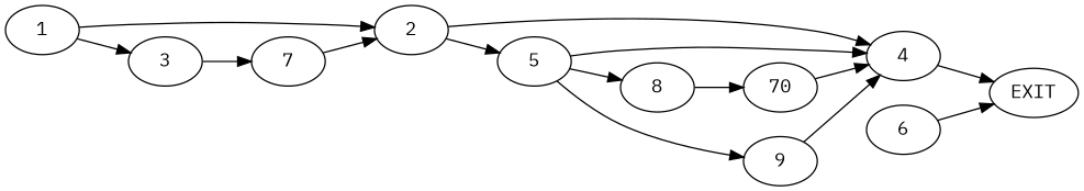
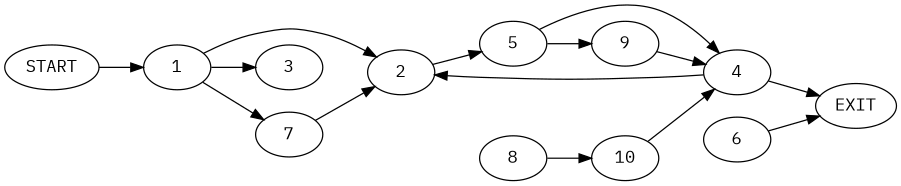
  digraph {
    fontname="IBM Plex Mono"
    rankdir=LR
    node [fontname="IBM Plex Mono"]
    edge [fontname="IBM Plex Mono"]
+   n1 [label=START]
    1
    2
    3
    n5 [label=EXIT]
    4
    5
    7
    8
    9
    6
-   10 [label=70]
+   10
+   n1 -> 1
    1 -> 2
    1 -> 3
-   2 -> 4
+   4 -> 2
    2 -> 5
-   3 -> 7
+   1 -> 7
    4 -> n5
    5 -> 4
-   5 -> 8
    5 -> 9
    7 -> 2
    8 -> 10
    9 -> 4
    6 -> n5
    10 -> 4
  }
